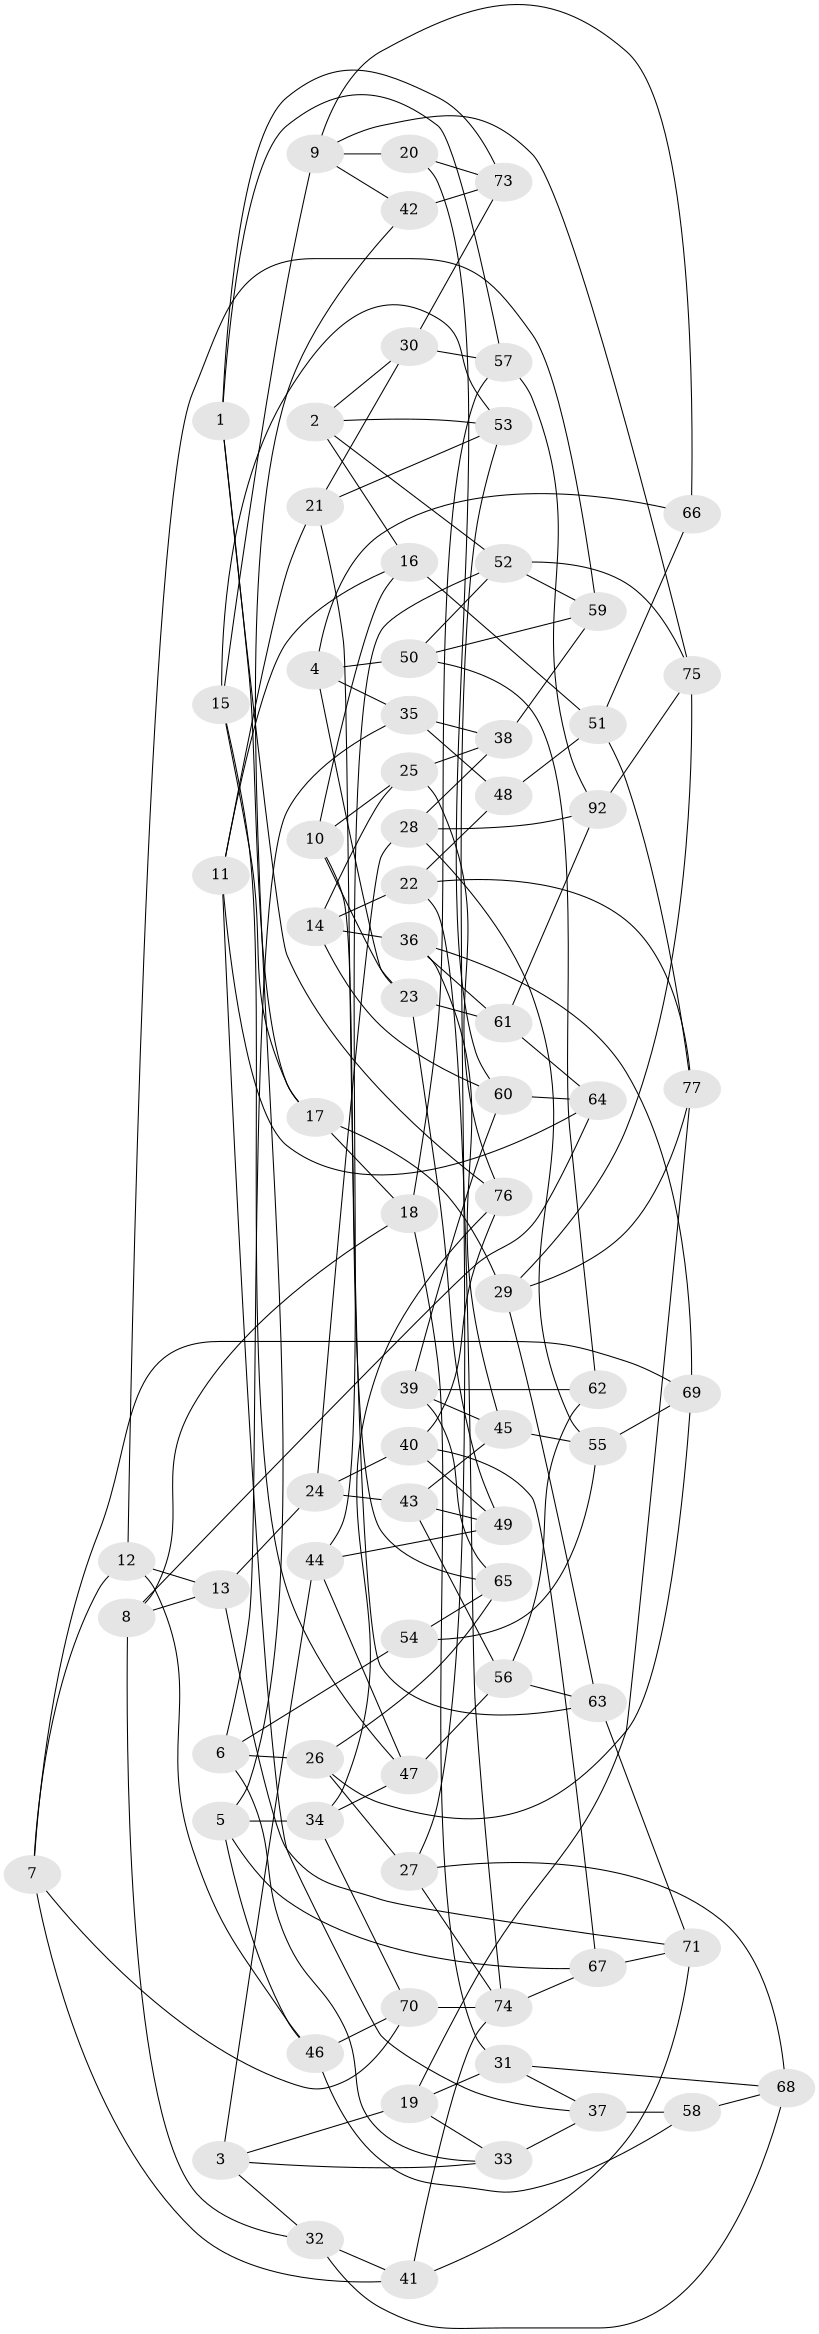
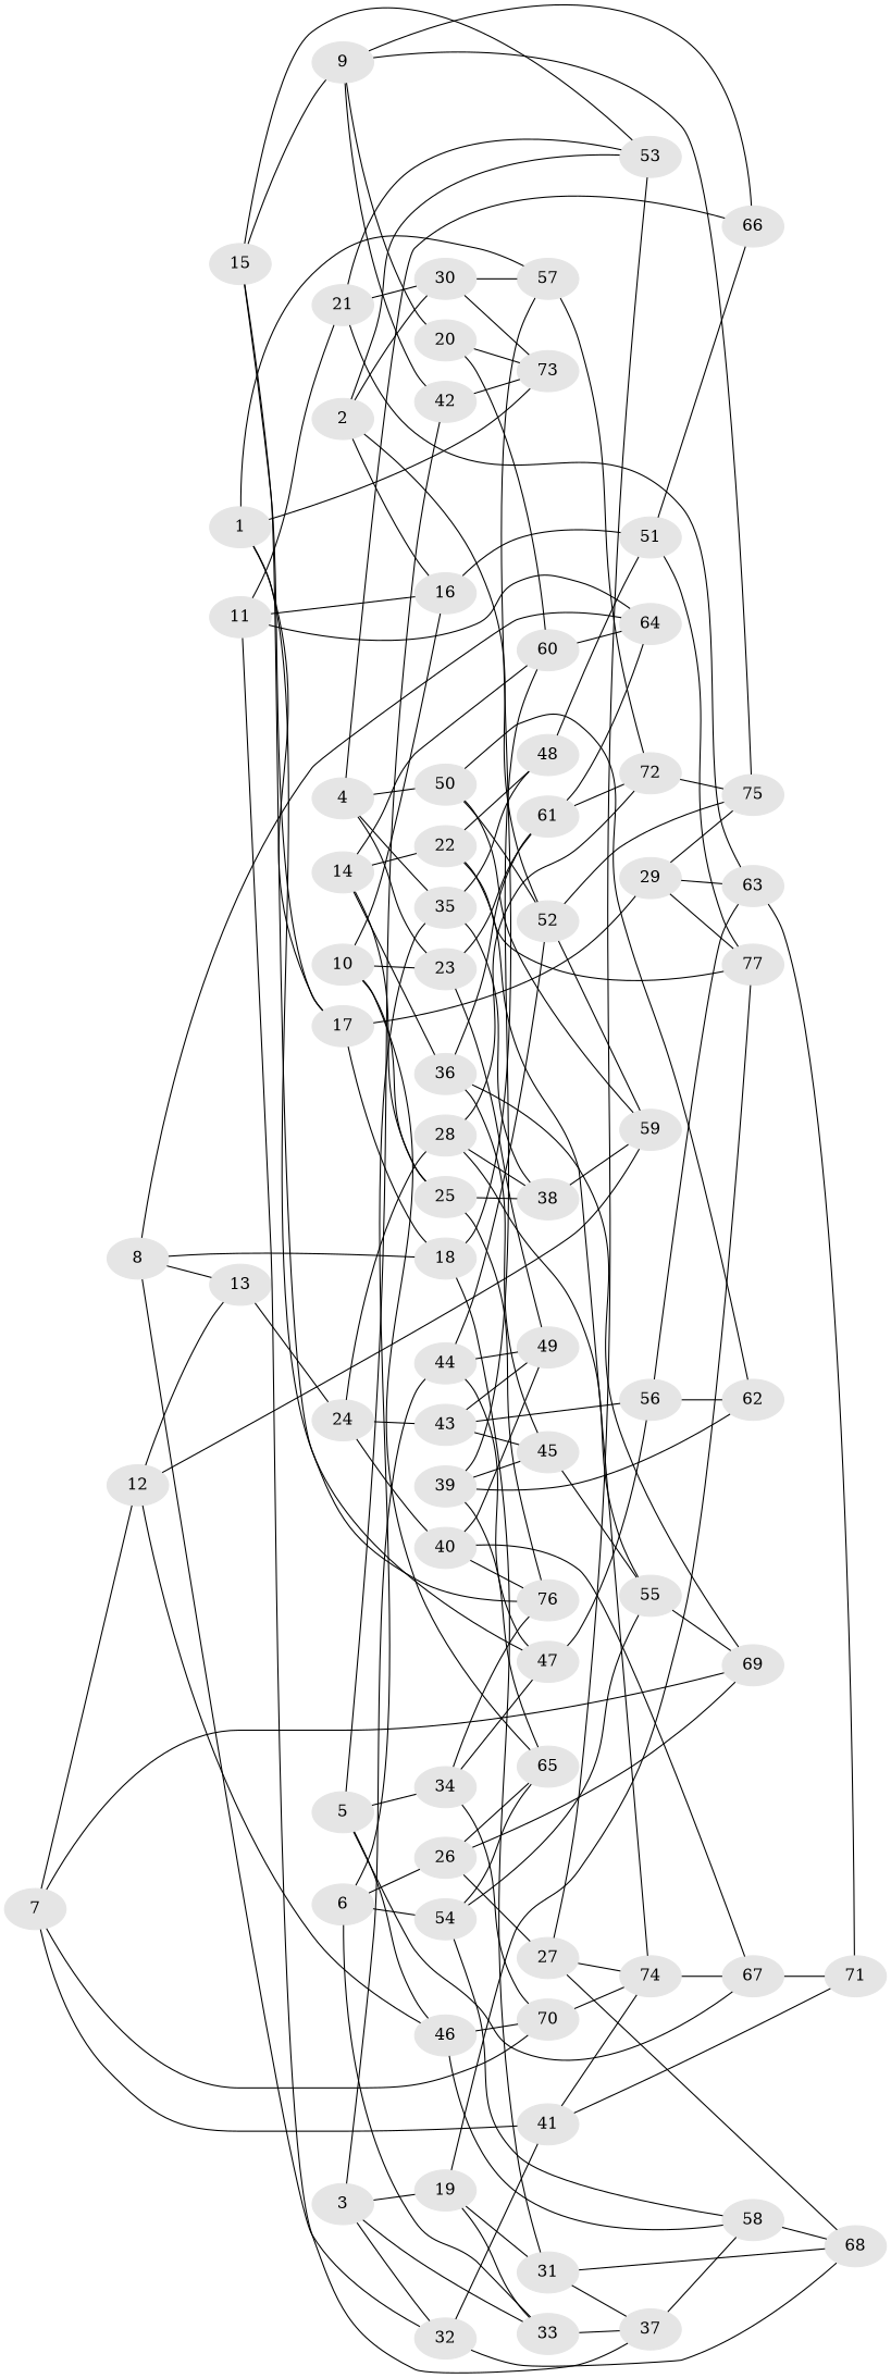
  graph {
    rankdir=LR
    node [color=gray90 style=filled]
    1
    17
    57
    73
    76
    18
    29
-   72 [label=92]
+   72
    2
    16
    30
    53
    52
    51
    48
    3
    19
    32
    33
    44
    31
    77
    41
    68
    37
    47
    49
    4
    23
    35
    50
    66
    61
    38
    59
    62
    5
    34
    42
    46
    67
    70
    58
    71
    6
    26
    54
    69
    65
    27
    55
    7
    12
    13
    74
    8
    64
    24
    9
    20
    75
    60
    10
    25
    11
    21
    63
    28
    40
    43
    14
    22
    36
    45
    15
    56
    39
    1 -- 17
    1 -- 57
    1 -- 73
    1 -- 76
    17 -- 18
    17 -- 29
    57 -- 72
    18 -- 57
    18 -- 31
    29 -- 77
    29 -- 75
    29 -- 63
    72 -- 75
    2 -- 16
    2 -- 30
    2 -- 53
    2 -- 52
    16 -- 51
    30 -- 57
    30 -- 73
    52 -- 59
    52 -- 75
    51 -- 77
    51 -- 66
    48 -- 51
    3 -- 19
    3 -- 32
    3 -- 33
    3 -- 44
    19 -- 33
    19 -- 31
    19 -- 77
    32 -- 41
    32 -- 68
    33 -- 37
    44 -- 52
    44 -- 47
    44 -- 49
    31 -- 68
    31 -- 37
    41 -- 71
    41 -- 74
    37 -- 58
    47 -- 56
    4 -- 23
    4 -- 35
    4 -- 50
    4 -- 66
    23 -- 49
    23 -- 61
    35 -- 48
    35 -- 38
    50 -- 52
    50 -- 59
    50 -- 62
    61 -- 72
    61 -- 64
    38 -- 59
    5 -- 34
    5 -- 42
    5 -- 46
    5 -- 67
    34 -- 76
    34 -- 47
    34 -- 70
    42 -- 73
    46 -- 70
    46 -- 58
    67 -- 71
    70 -- 74
    58 -- 68
    6 -- 33
    6 -- 35
    6 -- 26
    6 -- 54
    26 -- 69
    26 -- 65
    26 -- 27
+   54 -- 58
    54 -- 65
    54 -- 55
    27 -- 53
    27 -- 68
    27 -- 74
    55 -- 69
    7 -- 41
    7 -- 70
    7 -- 69
    7 -- 12
    12 -- 59
    12 -- 46
    12 -- 13
-   13 -- 71
    13 -- 24
    74 -- 67
    8 -- 18
    8 -- 32
    8 -- 13
    8 -- 64
    24 -- 28
    24 -- 40
    24 -- 43
    9 -- 66
    9 -- 42
    9 -- 20
    9 -- 75
    20 -- 73
    20 -- 60
    60 -- 64
    10 -- 16
    10 -- 23
    10 -- 65
    10 -- 25
    25 -- 76
    25 -- 38
    11 -- 16
    11 -- 37
    11 -- 64
    11 -- 21
    21 -- 30
    21 -- 53
    21 -- 63
    63 -- 71
    28 -- 72
    28 -- 38
    28 -- 55
    40 -- 76
    40 -- 49
    40 -- 67
    43 -- 49
    43 -- 45
    43 -- 56
    14 -- 60
    14 -- 25
    14 -- 22
    14 -- 36
    22 -- 48
    22 -- 77
    22 -- 74
    36 -- 61
    36 -- 69
    36 -- 45
    45 -- 55
    15 -- 17
    15 -- 53
    15 -- 47
    15 -- 9
    56 -- 62
    56 -- 63
    39 -- 62
    39 -- 65
    39 -- 60
    39 -- 45
  }
